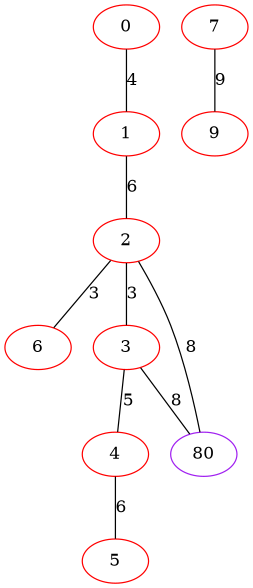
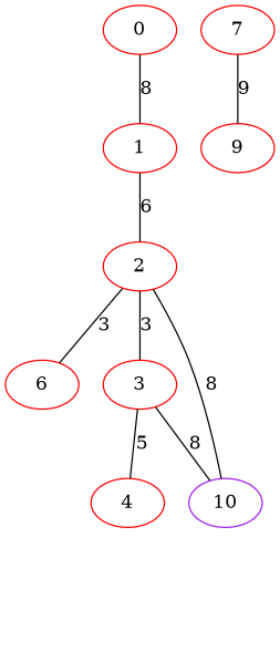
  graph {
    node [color=red weight=1]
    0
    1
    2
    6
    3
-   10 [color=purple weight=4 label=80]
+   10 [color=purple weight=4]
    4
-   5
    7
    9
-   0 -- 1 [label=4]
+   0 -- 1 [label=8]
    1 -- 2 [label=6]
    2 -- 6 [label=3]
    2 -- 3 [label=3]
    2 -- 10 [label=8]
    3 -- 10 [label=8]
    3 -- 4 [label=5]
-   4 -- 5 [label=6]
    7 -- 9 [label=9]
  }
